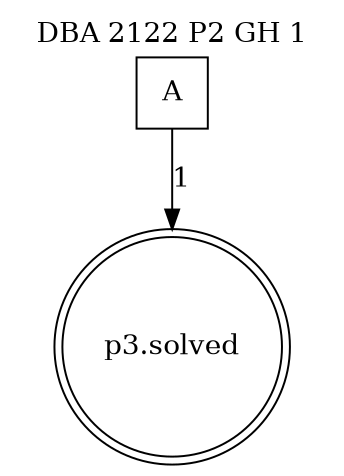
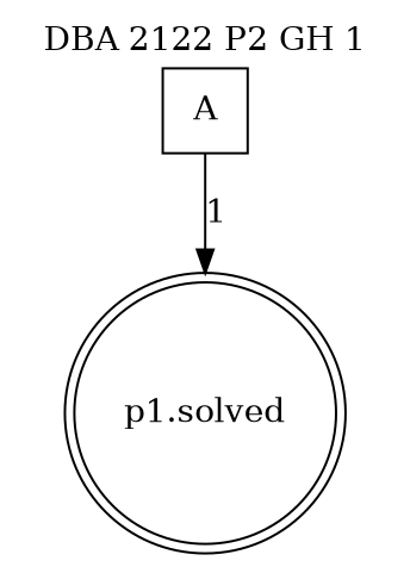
  digraph {
    label=" DBA 2122 P2 GH 1 "
    labelloc=tl
    rankdir=TB
    n1 [label=A shape=square]
-   n2 [label="p3.solved" shape=doublecircle]
+   n2 [label="p1.solved" shape=doublecircle]
    n1 -> n2 [label=1]
  }
